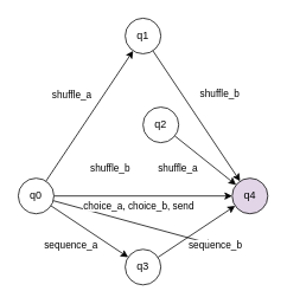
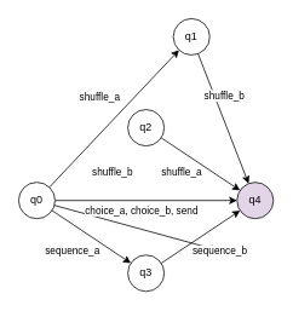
  <mxCell id="0" />
  <mxCell id="1" parent="0" />
  <mxCell id="2" style="rounded=0;orthogonalLoop=1;jettySize=auto;html=1;" parent="1" source="9" target="11" edge="1"><mxGeometry relative="1" as="geometry" /></mxCell>
  <mxCell id="3" value="shuffle_a" style="edgeLabel;html=1;align=center;verticalAlign=middle;resizable=0;points=[];" parent="2" vertex="1" connectable="0"><mxGeometry x="0.142" y="4" relative="1" as="geometry"><mxPoint x="-24" y="-11" as="offset" /></mxGeometry></mxCell>
  <mxCell id="4" style="rounded=0;orthogonalLoop=1;jettySize=auto;html=1;" parent="1" source="9" target="19" edge="1"><mxGeometry relative="1" as="geometry" /></mxCell>
  <mxCell id="5" style="rounded=0;orthogonalLoop=1;jettySize=auto;html=1;" parent="1" source="9" target="15" edge="1"><mxGeometry relative="1" as="geometry" /></mxCell>
  <mxCell id="6" value="sequence_a" style="edgeLabel;html=1;align=center;verticalAlign=middle;resizable=0;points=[];" parent="5" vertex="1" connectable="0"><mxGeometry x="0.445" y="-1" relative="1" as="geometry"><mxPoint x="-40" y="2" as="offset" /></mxGeometry></mxCell>
  <mxCell id="7" style="edgeStyle=orthogonalEdgeStyle;rounded=0;orthogonalLoop=1;jettySize=auto;html=1;" parent="1" source="9" target="16" edge="1"><mxGeometry relative="1" as="geometry" /></mxCell>
  <mxCell id="8" value="choice_a, choice_b, send" style="edgeLabel;html=1;align=center;verticalAlign=middle;resizable=0;points=[];" parent="7" vertex="1" connectable="0"><mxGeometry x="0.14" y="3" relative="1" as="geometry"><mxPoint x="-20" y="13" as="offset" /></mxGeometry></mxCell>
  <mxCell id="9" value="q0" style="ellipse;whiteSpace=wrap;html=1;aspect=fixed;" parent="1" vertex="1"><mxGeometry x="20" y="200" width="40" height="40" as="geometry" /></mxCell>
  <mxCell id="10" style="rounded=0;orthogonalLoop=1;jettySize=auto;html=1;" parent="1" source="11" target="16" edge="1"><mxGeometry relative="1" as="geometry" /></mxCell>
- <mxCell id="11" value="q1" style="ellipse;whiteSpace=wrap;html=1;aspect=fixed;" parent="1" vertex="1"><mxGeometry x="140" y="20" width="40" height="40" as="geometry" /></mxCell>
+ <mxCell id="11" value="q1" style="ellipse;whiteSpace=wrap;html=1;aspect=fixed;" parent="1" vertex="1"><mxGeometry x="190" y="20" width="40" height="40" as="geometry" /></mxCell>
  <mxCell id="12" style="rounded=0;orthogonalLoop=1;jettySize=auto;html=1;" parent="1" source="13" target="16" edge="1"><mxGeometry relative="1" as="geometry" /></mxCell>
- <mxCell id="13" value="q2" style="ellipse;whiteSpace=wrap;html=1;aspect=fixed;" parent="1" vertex="1"><mxGeometry x="160" y="120" width="40" height="40" as="geometry" /></mxCell>
+ <mxCell id="13" value="q2" style="ellipse;whiteSpace=wrap;html=1;aspect=fixed;" parent="1" vertex="1"><mxGeometry x="140" y="120" width="40" height="40" as="geometry" /></mxCell>
  <mxCell id="14" style="rounded=0;orthogonalLoop=1;jettySize=auto;html=1;" parent="1" source="15" target="16" edge="1"><mxGeometry relative="1" as="geometry" /></mxCell>
  <mxCell id="15" value="q3" style="ellipse;whiteSpace=wrap;html=1;aspect=fixed;" parent="1" vertex="1"><mxGeometry x="140" y="280" width="40" height="40" as="geometry" /></mxCell>
  <mxCell id="16" value="q4" style="ellipse;whiteSpace=wrap;html=1;aspect=fixed;fillColor=#e1d5e7;" parent="1" vertex="1"><mxGeometry x="260" y="200" width="40" height="40" as="geometry" /></mxCell>
  <mxCell id="17" value="shuffle_a" style="edgeLabel;html=1;align=center;verticalAlign=middle;resizable=0;points=[];" parent="1" vertex="1" connectable="0"><mxGeometry x="198" y="188.004" as="geometry" /></mxCell>
  <mxCell id="18" value="shuffle_b" style="edgeLabel;html=1;align=center;verticalAlign=middle;resizable=0;points=[];" parent="1" vertex="1" connectable="0"><mxGeometry x="100" y="130.004" as="geometry"><mxPoint x="145" y="-26" as="offset" /></mxGeometry></mxCell>
  <mxCell id="19" value="sequence_b" style="edgeLabel;html=1;align=center;verticalAlign=middle;resizable=0;points=[];" parent="1" vertex="1" connectable="0"><mxGeometry x="240" y="275.004" as="geometry" /></mxCell>
  <mxCell id="20" value="shuffle_b" style="edgeLabel;html=1;align=center;verticalAlign=middle;resizable=0;points=[];" parent="1" vertex="1" connectable="0"><mxGeometry x="120" y="190.004" as="geometry"><mxPoint x="2" y="-2" as="offset" /></mxGeometry></mxCell>
